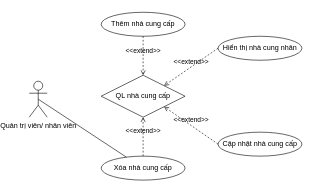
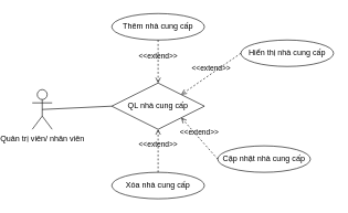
  <mxCell id="0" />
  <mxCell id="1" parent="0" />
  <mxCell id="2" value="Quản trị viên/ nhân viên" style="shape=umlActor;verticalLabelPosition=bottom;verticalAlign=top;html=1;" vertex="1" parent="1"><mxGeometry x="20" y="135" width="30" height="60" as="geometry" /></mxCell>
  <mxCell id="3" value="QL nhà cung cấp" style="rhombus;whiteSpace=wrap;html=1;" vertex="1" parent="1"><mxGeometry x="140" y="125" width="140" height="70" as="geometry" /></mxCell>
  <mxCell id="4" value="Thêm nhà cung cấp" style="ellipse;whiteSpace=wrap;html=1;" vertex="1" parent="1"><mxGeometry x="140" y="20" width="140" height="40" as="geometry" /></mxCell>
  <mxCell id="5" value="Xóa nhà cung cấp" style="ellipse;whiteSpace=wrap;html=1;" vertex="1" parent="1"><mxGeometry x="140" y="260" width="140" height="40" as="geometry" /></mxCell>
- <mxCell id="6" value="Cập nhật nhà cung cấp" style="ellipse;whiteSpace=wrap;html=1;" vertex="1" parent="1"><mxGeometry x="335" y="220" width="140" height="40" as="geometry" /></mxCell>
+ <mxCell id="6" value="Cập nhật nhà cung cấp" style="ellipse;whiteSpace=wrap;html=1;" vertex="1" parent="1"><mxGeometry x="300" y="220" width="140" height="40" as="geometry" /></mxCell>
  <mxCell id="7" value="&amp;lt;&amp;lt;extend&amp;gt;&amp;gt;" style="html=1;verticalAlign=bottom;labelBackgroundColor=none;endArrow=open;endFill=0;dashed=1;rounded=0;entryX=0.5;entryY=0;entryDx=0;entryDy=0;exitX=0.5;exitY=1;exitDx=0;exitDy=0;" edge="1" parent="1" source="4" target="3"><mxGeometry width="160" relative="1" as="geometry"><mxPoint x="385" y="120" as="sourcePoint" /><mxPoint x="355" y="200" as="targetPoint" /></mxGeometry></mxCell>
  <mxCell id="8" value="&amp;lt;&amp;lt;extend&amp;gt;&amp;gt;" style="html=1;verticalAlign=bottom;labelBackgroundColor=none;endArrow=open;endFill=0;dashed=1;rounded=0;entryX=1;entryY=1;entryDx=0;entryDy=0;exitX=0;exitY=0.5;exitDx=0;exitDy=0;" edge="1" parent="1" source="6" target="3"><mxGeometry width="160" relative="1" as="geometry"><mxPoint x="355" y="110" as="sourcePoint" /><mxPoint x="345" y="70" as="targetPoint" /></mxGeometry></mxCell>
  <mxCell id="9" value="&amp;lt;&amp;lt;extend&amp;gt;&amp;gt;" style="html=1;verticalAlign=bottom;labelBackgroundColor=none;endArrow=open;endFill=0;dashed=1;rounded=0;entryX=0.5;entryY=1;entryDx=0;entryDy=0;exitX=0.5;exitY=0;exitDx=0;exitDy=0;" edge="1" parent="1" source="5" target="3"><mxGeometry width="160" relative="1" as="geometry"><mxPoint x="325" y="340" as="sourcePoint" /><mxPoint x="355" y="80" as="targetPoint" /></mxGeometry></mxCell>
- <mxCell id="10" value="" style="endArrow=none;html=1;rounded=0;exitX=0.5;exitY=0.5;exitDx=0;exitDy=0;exitPerimeter=0;" edge="1" parent="1" source="2" target="5"><mxGeometry width="50" height="50" relative="1" as="geometry"><mxPoint x="255" y="210" as="sourcePoint" /><mxPoint x="135" y="160" as="targetPoint" /></mxGeometry></mxCell>
- <mxCell id="11" value="Hiển thị nhà cung nhân" style="ellipse;whiteSpace=wrap;html=1;" vertex="1" parent="1"><mxGeometry x="335" y="60" width="140" height="40" as="geometry" /></mxCell>
+ <mxCell id="10" value="" style="endArrow=none;html=1;rounded=0;exitX=0.5;exitY=0.5;exitDx=0;exitDy=0;exitPerimeter=0;entryX=0;entryY=0.5;entryDx=0;entryDy=0;" edge="1" parent="1" source="2" target="3"><mxGeometry width="50" height="50" relative="1" as="geometry"><mxPoint x="255" y="210" as="sourcePoint" /><mxPoint x="135" y="160" as="targetPoint" /></mxGeometry></mxCell>
+ <mxCell id="11" value="Hiển thị nhà cung cấp" style="ellipse;whiteSpace=wrap;html=1;" vertex="1" parent="1"><mxGeometry x="335" y="60" width="140" height="40" as="geometry" /></mxCell>
  <mxCell id="12" value="&amp;lt;&amp;lt;extend&amp;gt;&amp;gt;" style="html=1;verticalAlign=bottom;labelBackgroundColor=none;endArrow=open;endFill=0;dashed=1;rounded=0;entryX=1;entryY=0;entryDx=0;entryDy=0;exitX=0;exitY=0.5;exitDx=0;exitDy=0;" edge="1" parent="1" source="11" target="3"><mxGeometry width="160" relative="1" as="geometry"><mxPoint x="410.5" y="174.75" as="sourcePoint" /><mxPoint x="284.5" y="189.75" as="targetPoint" /></mxGeometry></mxCell>
